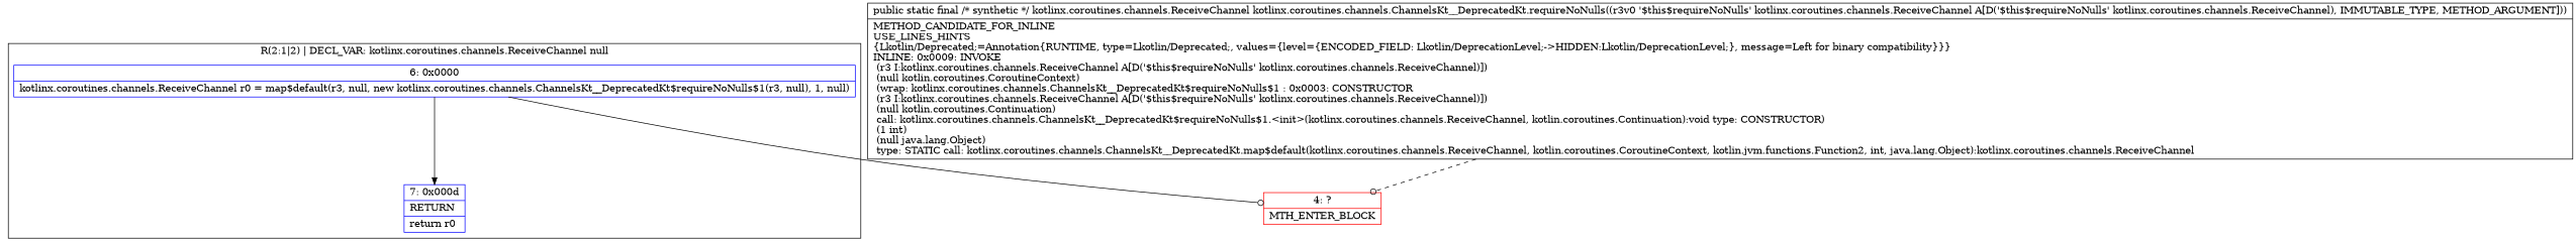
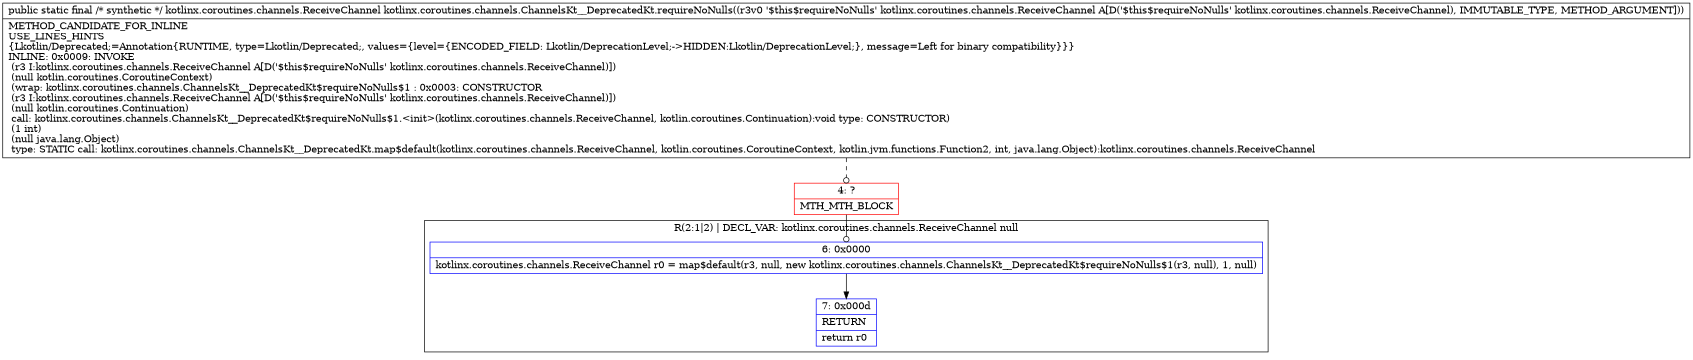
  digraph {
    node [color=blue shape=record]
    edge [arrowhead=odot style=solid]
    n1 [label="{6\:\ 0x0000|kotlinx.coroutines.channels.ReceiveChannel r0 = map$default(r3, null, new kotlinx.coroutines.channels.ChannelsKt__DeprecatedKt$requireNoNulls$1(r3, null), 1, null)\l}"]
    n2 [label="{7\:\ 0x000d|RETURN\l|return r0\l}"]
-   n3 [color=red label="{4\:\ ?|MTH_ENTER_BLOCK\l}"]
+   n3 [color=red label="{4\:\ ?|MTH_MTH_BLOCK\l}"]
    n4 [label="{public static final \/* synthetic *\/ kotlinx.coroutines.channels.ReceiveChannel kotlinx.coroutines.channels.ChannelsKt__DeprecatedKt.requireNoNulls((r3v0 '$this$requireNoNulls' kotlinx.coroutines.channels.ReceiveChannel A[D('$this$requireNoNulls' kotlinx.coroutines.channels.ReceiveChannel), IMMUTABLE_TYPE, METHOD_ARGUMENT]))  | METHOD_CANDIDATE_FOR_INLINE\lUSE_LINES_HINTS\l\{Lkotlin\/Deprecated;=Annotation\{RUNTIME, type=Lkotlin\/Deprecated;, values=\{level=\{ENCODED_FIELD: Lkotlin\/DeprecationLevel;\-\>HIDDEN:Lkotlin\/DeprecationLevel;\}, message=Left for binary compatibility\}\}\}\lINLINE: 0x0009: INVOKE  \l  (r3 I:kotlinx.coroutines.channels.ReceiveChannel A[D('$this$requireNoNulls' kotlinx.coroutines.channels.ReceiveChannel)])\l  (null kotlin.coroutines.CoroutineContext)\l  (wrap: kotlinx.coroutines.channels.ChannelsKt__DeprecatedKt$requireNoNulls$1 : 0x0003: CONSTRUCTOR  \l  (r3 I:kotlinx.coroutines.channels.ReceiveChannel A[D('$this$requireNoNulls' kotlinx.coroutines.channels.ReceiveChannel)])\l  (null kotlin.coroutines.Continuation)\l call: kotlinx.coroutines.channels.ChannelsKt__DeprecatedKt$requireNoNulls$1.\<init\>(kotlinx.coroutines.channels.ReceiveChannel, kotlin.coroutines.Continuation):void type: CONSTRUCTOR)\l  (1 int)\l  (null java.lang.Object)\l type: STATIC call: kotlinx.coroutines.channels.ChannelsKt__DeprecatedKt.map$default(kotlinx.coroutines.channels.ReceiveChannel, kotlin.coroutines.CoroutineContext, kotlin.jvm.functions.Function2, int, java.lang.Object):kotlinx.coroutines.channels.ReceiveChannel\l}" color=""]
    subgraph cluster_1 {
      label="R(2:1|2) | DECL_VAR: kotlinx.coroutines.channels.ReceiveChannel null\l"
      n1
      n2
    }
    n1 -> n2 [arrowhead=normal]
-   n1 -> n3
+   n3 -> n1
    n4 -> n3 [style=dashed]
  }
